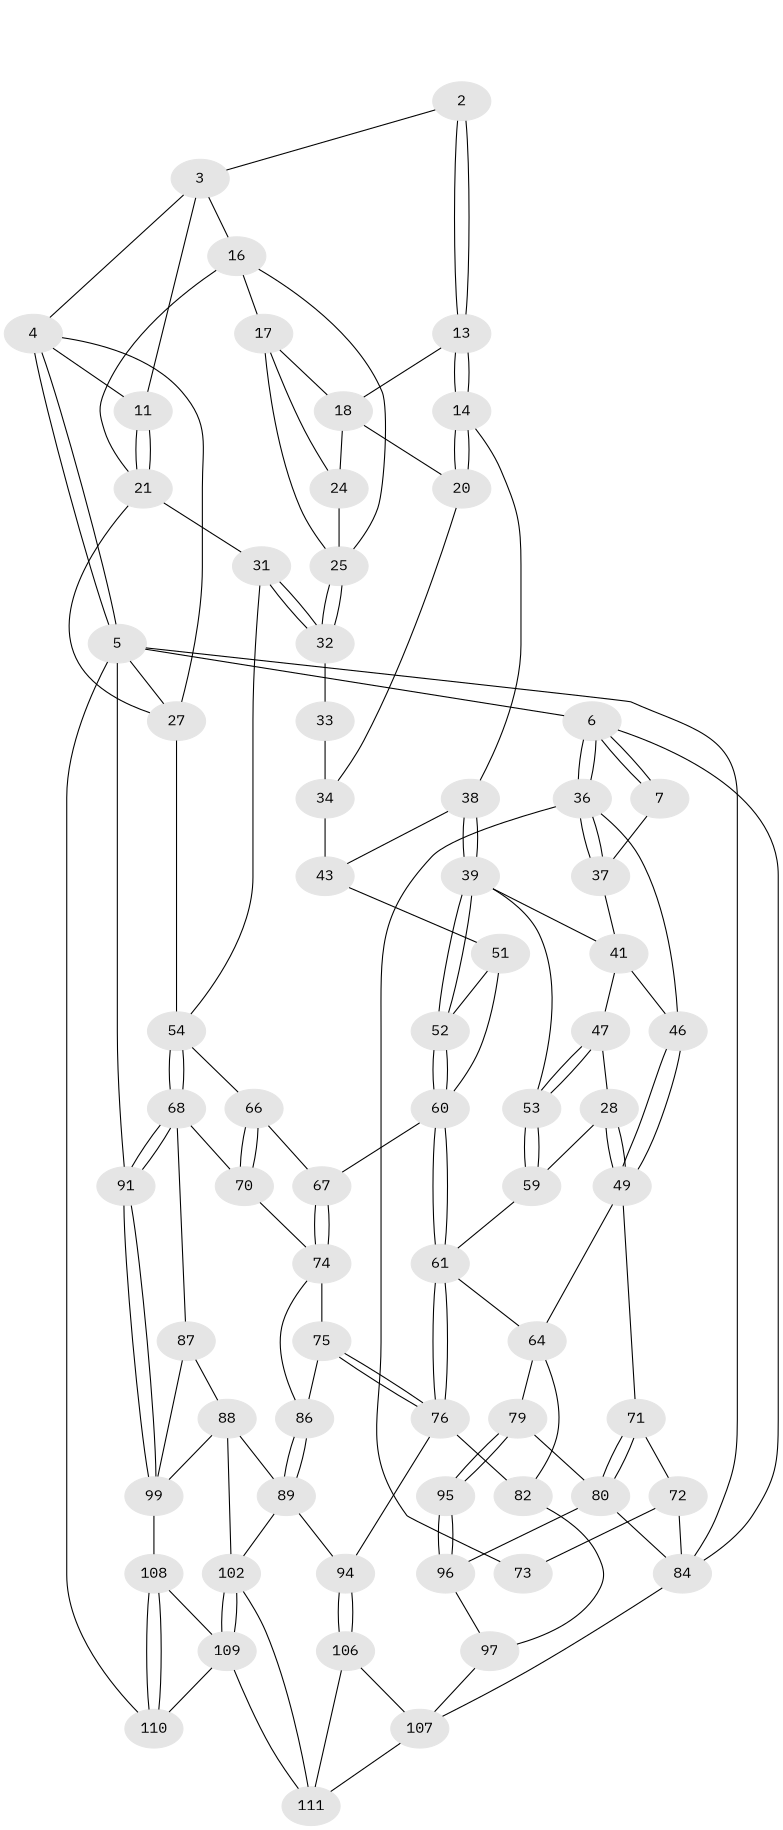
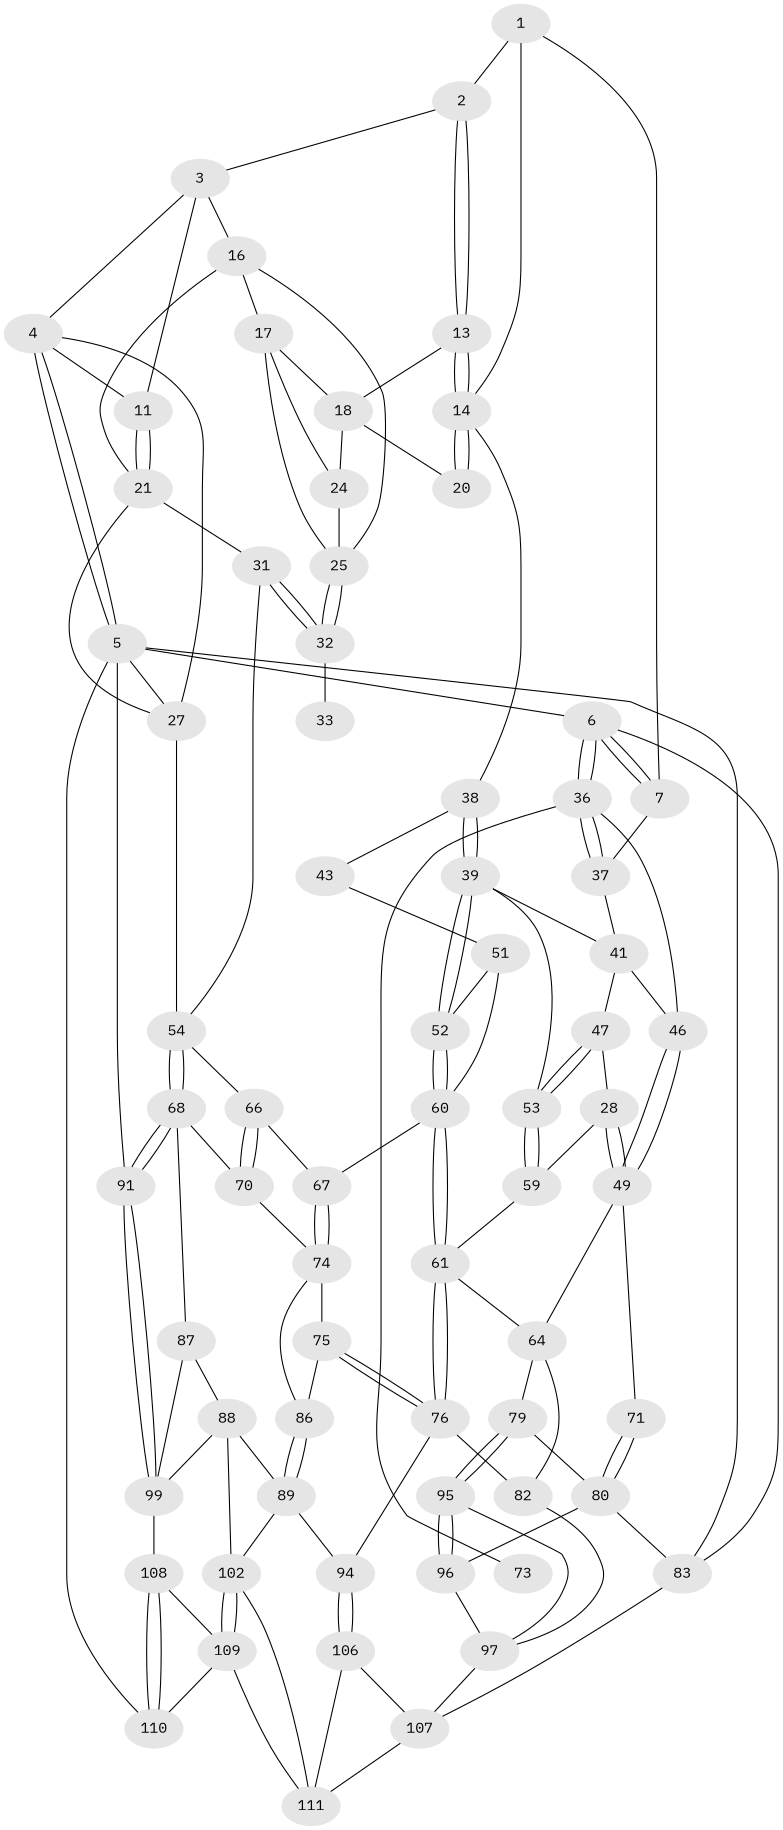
  graph {
    fontname="IBM Plex Mono"
    node [color=gray90 fontname="IBM Plex Mono" style=filled]
    edge [fontname="IBM Plex Mono"]
+   1 [super="+8"]
    2
    7 [super="+9"]
    14 [super="+15"]
    3 [super="+12"]
    13
    37
    20
    38
    4 [super="+10"]
    11
    16 [super="+22"]
    18 [super="+19"]
    5 [super="+90"]
    27 [super="+29"]
    21 [super="+28"]
    17 [super="+23"]
    25 [super="+26"]
    6
-   84 [super="+85"]
+   84 [super="+85" label=83]
    91
    110
    54 [super="+55"]
    36 [super="+45"]
    107 [super="+114"]
    99 [super="+100"]
    46
    73
    41 [super="+42"]
    31 [super="+56"]
    24 [super="+30"]
-   34 [super="+35"]
    43 [super="+50"]
    39 [super="+40"]
    32
    33 [super="+44"]
    66
    68 [super="+69"]
    51 [super="+58"]
    49 [super="+65"]
    47
    52
    53
    60 [super="+63"]
    59
    n46 [label=28]
    64 [super="+78"]
    71
    61 [super="+62"]
    79
    82
-   72 [super="+83"]
    80 [super="+92"]
    67
    70
    87
    76 [super="+81"]
    74 [super="+77"]
    94
    95 [super="+98"]
    97 [super="+105"]
    75
    86
    88 [super="+101"]
    96 [super="+104"]
    89 [super="+93"]
    106
    111 [super="+112"]
    102 [super="+103"]
    108
    109 [super="+113"]
+   1 -- 2
+   1 -- 7
+   1 -- 14
    2 -- 3
    2 -- 13
    2 -- 13
    7 -- 37
    14 -- 20
    14 -- 20
    14 -- 38
    3 -- 4
    3 -- 11
    3 -- 16
    13 -- 14
    13 -- 14
    13 -- 18
    37 -- 41
-   20 -- 34
    38 -- 43
    38 -- 39
    38 -- 39
    4 -- 11
    4 -- 5
    4 -- 5
    4 -- 27
    11 -- 21
    11 -- 21
    16 -- 21
    16 -- 17
    16 -- 25
    18 -- 20
    18 -- 24
    5 -- 27
    5 -- 6
    5 -- 84
    5 -- 91
    5 -- 110
    27 -- 54
    21 -- 27
    21 -- 31
    17 -- 18
    17 -- 25
    17 -- 24
    25 -- 32
    25 -- 32
    6 -- 7
    6 -- 7
    6 -- 84
    6 -- 36
    6 -- 36
    84 -- 107
    91 -- 99
    91 -- 99
    54 -- 66
    54 -- 68
    54 -- 68
    36 -- 37
    36 -- 37
    36 -- 46
    36 -- 73
    107 -- 111
    99 -- 108
    46 -- 49
    46 -- 49
    41 -- 46
    41 -- 47
    31 -- 54
    31 -- 32
    31 -- 32
    24 -- 25
-   34 -- 43 [weight=2]
    43 -- 51
    39 -- 41
    39 -- 52
    39 -- 52
    39 -- 53
    32 -- 33
-   33 -- 34
    66 -- 67
    66 -- 70
    66 -- 70
    68 -- 91
    68 -- 91
    68 -- 70
    68 -- 87
    51 -- 52
    51 -- 60
    49 -- 64
    49 -- 71
    47 -- 53
    47 -- 53
    47 -- n46
    52 -- 60
    52 -- 60
    53 -- 59
    53 -- 59
    60 -- 61
    60 -- 61
    60 -- 67
    59 -- 61
    n46 -- 49
    n46 -- 49
    n46 -- 59
    64 -- 79
    64 -- 82
-   71 -- 72
    71 -- 80
    71 -- 80
    61 -- 64
    61 -- 76
    61 -- 76
    79 -- 80
    79 -- 95
    79 -- 95
    82 -- 97
-   72 -- 84
-   72 -- 73 [weight=2]
    80 -- 84
    80 -- 96
    67 -- 74
    67 -- 74
    70 -- 74
    87 -- 99
    87 -- 88
    76 -- 82
    76 -- 94
    74 -- 75
    74 -- 86
    94 -- 106
    94 -- 106
+   95 -- 97
    95 -- 96 [weight=2]
    95 -- 96
    97 -- 107
    75 -- 76
    75 -- 76
    75 -- 86
    86 -- 89
    86 -- 89
    88 -- 99
    88 -- 89
    88 -- 102
    96 -- 97
    89 -- 94
    89 -- 102
    106 -- 107
    106 -- 111
    102 -- 111
    102 -- 109
    102 -- 109
    108 -- 110
    108 -- 110
    108 -- 109
    109 -- 110
    109 -- 111
  }
